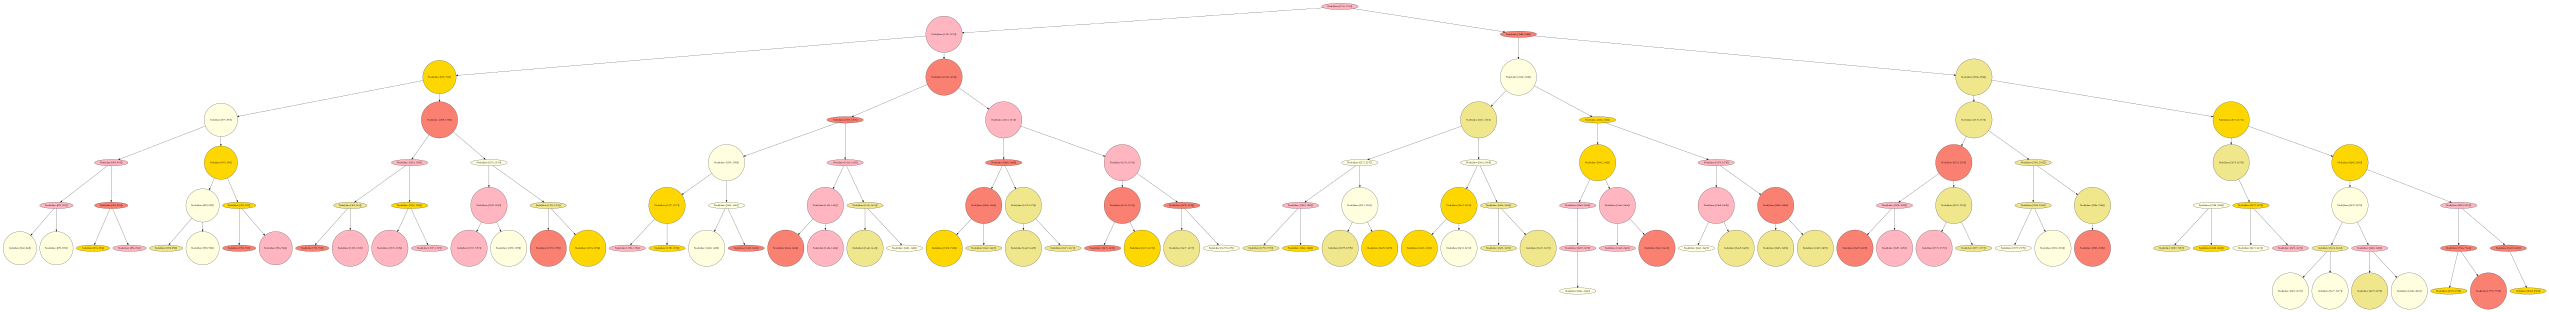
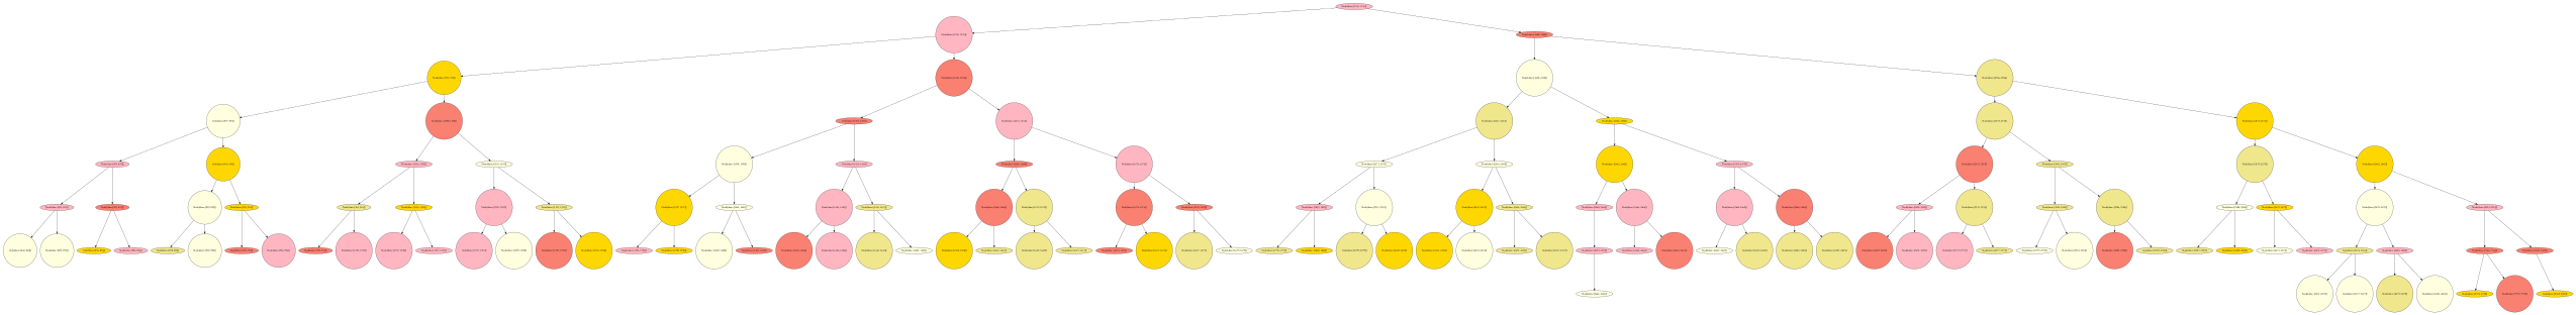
  digraph {
    fontname="EB Garamond"
    node [fillcolor=lightpink fontname="EB Garamond" shape=circle style=filled]
    edge [fontname="EB Garamond"]
    n1 [label="Node{data=[1745, 1745]}" shape=ellipse]
    n2 [label="Node{data=[1395, 1395]}"]
    n3 [fillcolor=salmon label="Node{data=[2488, 2488]}" shape=ellipse]
    n4 [fillcolor=gold label="Node{data=[912, 912]}"]
    n5 [fillcolor=salmon label="Node{data=[1494, 1494]}"]
    n6 [fillcolor=lightyellow label="Node{data=[2458, 2458]}"]
    n7 [fillcolor=khaki label="Node{data=[2586, 2586]}"]
    n8 [fillcolor=lightyellow label="Node{data=[897, 897]}"]
    n9 [fillcolor=salmon label="Node{data=[1338, 1338]}"]
    n10 [fillcolor=salmon label="Node{data=[1403, 1403]}" shape=ellipse]
    n11 [label="Node{data=[1672, 1672]}"]
    n12 [label="Node{data=[893, 893]}" shape=ellipse]
    n13 [fillcolor=gold label="Node{data=[901, 901]}"]
    n14 [label="Node{data=[1334, 1334]}" shape=ellipse]
    n15 [fillcolor=lightyellow label="Node{data=[1391, 1391]}" shape=ellipse]
    n16 [label="Node{data=[891, 891]}" shape=ellipse]
    n17 [fillcolor=salmon label="Node{data=[895, 895]}" shape=ellipse]
    n18 [fillcolor=lightyellow label="Node{data=[899, 899]}"]
    n19 [fillcolor=gold label="Node{data=[903, 903]}" shape=ellipse]
    n20 [fillcolor=lightyellow label="Node{data=[840, 840]}"]
    n21 [fillcolor=lightyellow label="Node{data=[892, 892]}"]
    n22 [fillcolor=gold label="Node{data=[894, 894]}" shape=ellipse]
    n23 [label="Node{data=[896, 896]}" shape=ellipse]
    n24 [fillcolor=khaki label="Node{data=[898, 898]}" shape=ellipse]
    n25 [fillcolor=lightyellow label="Node{data=[900, 900]}"]
    n26 [fillcolor=salmon label="Node{data=[902, 902]}" shape=ellipse]
    n27 [label="Node{data=[904, 904]}"]
    n28 [fillcolor=khaki label="Node{data=[965, 965]}" shape=ellipse]
    n29 [fillcolor=gold label="Node{data=[1336, 1336]}" shape=ellipse]
    n30 [label="Node{data=[1389, 1389]}"]
    n31 [fillcolor=khaki label="Node{data=[1393, 1393]}" shape=ellipse]
    n32 [fillcolor=salmon label="Node{data=[932, 932]}" shape=ellipse]
    n33 [label="Node{data=[1333, 1333]}"]
    n34 [label="Node{data=[1335, 1335]}"]
    n35 [label="Node{data=[1337, 1337]}" shape=ellipse]
    n36 [label="Node{data=[1357, 1357]}"]
    n37 [fillcolor=lightyellow label="Node{data=[1390, 1390]}"]
    n38 [fillcolor=salmon label="Node{data=[1392, 1392]}"]
    n39 [fillcolor=gold label="Node{data=[1394, 1394]}"]
    n40 [fillcolor=lightyellow label="Node{data=[1399, 1399]}"]
    n41 [label="Node{data=[1424, 1424]}" shape=ellipse]
    n42 [fillcolor=salmon label="Node{data=[1668, 1668]}" shape=ellipse]
    n43 [label="Node{data=[1676, 1676]}"]
    n44 [fillcolor=gold label="Node{data=[1397, 1397]}"]
    n45 [fillcolor=lightyellow label="Node{data=[1401, 1401]}" shape=ellipse]
    n46 [label="Node{data=[1405, 1405]}"]
    n47 [fillcolor=khaki label="Node{data=[1455, 1455]}" shape=ellipse]
    n48 [label="Node{data=[1396, 1396]}" shape=ellipse]
    n49 [fillcolor=gold label="Node{data=[1398, 1398]}" shape=ellipse]
    n50 [fillcolor=lightyellow label="Node{data=[1400, 1400]}"]
    n51 [fillcolor=salmon label="Node{data=[1402, 1402]}" shape=ellipse]
    n52 [fillcolor=salmon label="Node{data=[1404, 1404]}"]
    n53 [label="Node{data=[1406, 1406]}"]
    n54 [fillcolor=khaki label="Node{data=[1442, 1442]}"]
    n55 [fillcolor=lightyellow label="Node{data=[1481, 1481]}" shape=ellipse]
    n56 [fillcolor=salmon label="Node{data=[1666, 1666]}"]
    n57 [fillcolor=khaki label="Node{data=[1670, 1670]}"]
    n58 [fillcolor=salmon label="Node{data=[1674, 1674]}"]
    n59 [fillcolor=salmon label="Node{data=[1678, 1678]}" shape=ellipse]
    n60 [fillcolor=gold label="Node{data=[1508, 1508]}"]
    n61 [fillcolor=khaki label="Node{data=[1667, 1667]}" shape=ellipse]
    n62 [fillcolor=khaki label="Node{data=[1669, 1669]}"]
    n63 [fillcolor=khaki label="Node{data=[1671, 1671]}" shape=ellipse]
    n64 [fillcolor=salmon label="Node{data=[1673, 1673]}" shape=ellipse]
    n65 [fillcolor=gold label="Node{data=[1675, 1675]}"]
    n66 [fillcolor=khaki label="Node{data=[1677, 1677]}"]
    n67 [fillcolor=lightyellow label="Node{data=[1679, 1679]}" shape=ellipse]
    n68 [fillcolor=khaki label="Node{data=[2447, 2447]}"]
    n69 [fillcolor=gold label="Node{data=[2466, 2466]}" shape=ellipse]
    n70 [fillcolor=khaki label="Node{data=[2578, 2578]}"]
    n71 [fillcolor=gold label="Node{data=[2674, 2674]}"]
    n72 [fillcolor=lightyellow label="Node{data=[2271, 2271]}" shape=ellipse]
    n73 [fillcolor=lightyellow label="Node{data=[2454, 2454]}" shape=ellipse]
    n74 [fillcolor=gold label="Node{data=[2462, 2462]}"]
    n75 [label="Node{data=[2470, 2470]}" shape=ellipse]
    n76 [label="Node{data=[1852, 1852]}" shape=ellipse]
    n77 [fillcolor=lightyellow label="Node{data=[2315, 2315]}"]
    n78 [fillcolor=gold label="Node{data=[2452, 2452]}"]
    n79 [fillcolor=khaki label="Node{data=[2456, 2456]}" shape=ellipse]
    n80 [fillcolor=khaki label="Node{data=[1792, 1792]}" shape=ellipse]
    n81 [fillcolor=gold label="Node{data=[1860, 1860]}" shape=ellipse]
    n82 [fillcolor=khaki label="Node{data=[2299, 2299]}"]
    n83 [fillcolor=gold label="Node{data=[2429, 2429]}"]
    n84 [fillcolor=gold label="Node{data=[2451, 2451]}"]
    n85 [fillcolor=lightyellow label="Node{data=[2453, 2453]}"]
    n86 [fillcolor=khaki label="Node{data=[2455, 2455]}" shape=ellipse]
    n87 [fillcolor=khaki label="Node{data=[2457, 2457]}"]
    n88 [label="Node{data=[2460, 2460]}" shape=ellipse]
    n89 [label="Node{data=[2464, 2464]}"]
    n90 [label="Node{data=[2468, 2468]}"]
    n91 [fillcolor=salmon label="Node{data=[2486, 2486]}"]
    n92 [label="Node{data=[2459, 2459]}" shape=ellipse]
    n93 [label="Node{data=[2463, 2463]}" shape=ellipse]
    n94 [fillcolor=salmon label="Node{data=[2465, 2465]}"]
    n95 [fillcolor=lightyellow label="Node{data=[2461, 2461]}" shape=ellipse]
    n96 [fillcolor=lightyellow label="Node{data=[2467, 2467]}" shape=ellipse]
    n97 [fillcolor=khaki label="Node{data=[2469, 2469]}"]
    n98 [fillcolor=khaki label="Node{data=[2485, 2485]}"]
    n99 [fillcolor=khaki label="Node{data=[2487, 2487]}"]
    n100 [fillcolor=salmon label="Node{data=[2553, 2553]}"]
    n101 [fillcolor=khaki label="Node{data=[2582, 2582]}" shape=ellipse]
    n102 [fillcolor=khaki label="Node{data=[2670, 2670]}"]
    n103 [fillcolor=gold label="Node{data=[2682, 2682]}"]
    n104 [label="Node{data=[2490, 2490]}" shape=ellipse]
    n105 [fillcolor=khaki label="Node{data=[2576, 2576]}"]
    n106 [fillcolor=khaki label="Node{data=[2580, 2580]}" shape=ellipse]
    n107 [fillcolor=khaki label="Node{data=[2584, 2584]}"]
    n108 [fillcolor=salmon label="Node{data=[2489, 2489]}"]
    n109 [label="Node{data=[2491, 2491]}"]
    n110 [label="Node{data=[2575, 2575]}"]
    n111 [fillcolor=khaki label="Node{data=[2577, 2577]}" shape=ellipse]
    n112 [fillcolor=lightyellow label="Node{data=[2579, 2579]}" shape=ellipse]
    n113 [fillcolor=lightyellow label="Node{data=[2581, 2581]}"]
    n114 [fillcolor=salmon label="Node{data=[2583, 2583]}"]
+   n115 [fillcolor=khaki label="Node{data=[2585, 2585]}" shape=ellipse]
    n116 [fillcolor=lightyellow label="Node{data=[2588, 2588]}" shape=ellipse]
    n117 [fillcolor=gold label="Node{data=[2672, 2672]}" shape=ellipse]
    n118 [fillcolor=lightyellow label="Node{data=[2678, 2678]}"]
    n119 [label="Node{data=[8323, 8323]}" shape=ellipse]
    n120 [fillcolor=khaki label="Node{data=[2587, 2587]}" shape=ellipse]
    n121 [fillcolor=gold label="Node{data=[2608, 2608]}" shape=ellipse]
    n122 [fillcolor=lightyellow label="Node{data=[2671, 2671]}" shape=ellipse]
    n123 [label="Node{data=[2673, 2673]}" shape=ellipse]
    n124 [fillcolor=khaki label="Node{data=[2676, 2676]}" shape=ellipse]
    n125 [label="Node{data=[2680, 2680]}" shape=ellipse]
    n126 [fillcolor=salmon label="Node{data=[7744, 7744]}" shape=ellipse]
    n127 [fillcolor=salmon label="Node{data=[8433, 8433]}" shape=ellipse]
    n128 [fillcolor=lightyellow label="Node{data=[2675, 2675]}"]
    n129 [fillcolor=lightyellow label="Node{data=[2677, 2677]}"]
    n130 [fillcolor=khaki label="Node{data=[2679, 2679]}"]
    n131 [fillcolor=lightyellow label="Node{data=[2681, 2681]}"]
    n132 [fillcolor=gold label="Node{data=[2723, 2723]}" shape=ellipse]
    n133 [fillcolor=salmon label="Node{data=[7970, 7970]}"]
    n134 [fillcolor=gold label="Node{data=[8569, 8569]}" shape=ellipse]
    n1 -> n2
    n1 -> n3
    n2 -> n4
    n2 -> n5
    n3 -> n6
    n3 -> n7
    n4 -> n8
    n4 -> n9
    n5 -> n10
    n5 -> n11
    n6 -> n68
    n6 -> n69
    n7 -> n70
    n7 -> n71
    n8 -> n12
    n8 -> n13
    n9 -> n14
    n9 -> n15
    n10 -> n40
    n10 -> n41
    n11 -> n42
    n11 -> n43
    n12 -> n16
    n12 -> n17
    n13 -> n18
    n13 -> n19
    n14 -> n28
    n14 -> n29
    n15 -> n30
    n15 -> n31
    n16 -> n20
    n16 -> n21
    n17 -> n22
    n17 -> n23
    n18 -> n24
    n18 -> n25
    n19 -> n26
    n19 -> n27
    n28 -> n32
    n28 -> n33
    n29 -> n34
    n29 -> n35
    n30 -> n36
    n30 -> n37
    n31 -> n38
    n31 -> n39
    n40 -> n44
    n40 -> n45
    n41 -> n46
    n41 -> n47
    n42 -> n56
    n42 -> n57
    n43 -> n58
    n43 -> n59
    n44 -> n48
    n44 -> n49
    n45 -> n50
    n45 -> n51
    n46 -> n52
    n46 -> n53
    n47 -> n54
    n47 -> n55
    n56 -> n60
    n56 -> n61
    n57 -> n62
    n57 -> n63
    n58 -> n64
    n58 -> n65
    n59 -> n66
    n59 -> n67
    n68 -> n72
    n68 -> n73
    n69 -> n74
    n69 -> n75
    n70 -> n100
    n70 -> n101
    n71 -> n102
    n71 -> n103
    n72 -> n76
    n72 -> n77
    n73 -> n78
    n73 -> n79
    n74 -> n88
    n74 -> n89
    n75 -> n90
    n75 -> n91
    n76 -> n80
    n76 -> n81
    n77 -> n82
    n77 -> n83
    n78 -> n84
    n78 -> n85
    n79 -> n86
    n79 -> n87
    n88 -> n92
    n89 -> n93
    n89 -> n94
    n90 -> n96
    n90 -> n97
    n91 -> n98
    n91 -> n99
    n92 -> n95
    n100 -> n104
    n100 -> n105
    n101 -> n106
    n101 -> n107
+   n102 -> n116
    n102 -> n117
    n103 -> n118
    n103 -> n119
    n104 -> n108
    n104 -> n109
    n105 -> n110
    n105 -> n111
    n106 -> n112
    n106 -> n113
    n107 -> n114
+   n107 -> n115
    n116 -> n120
    n116 -> n121
    n117 -> n122
    n117 -> n123
    n118 -> n124
    n118 -> n125
    n119 -> n126
    n119 -> n127
    n124 -> n128
    n124 -> n129
    n125 -> n130
    n125 -> n131
    n126 -> n132
    n126 -> n133
    n127 -> n134
  }
